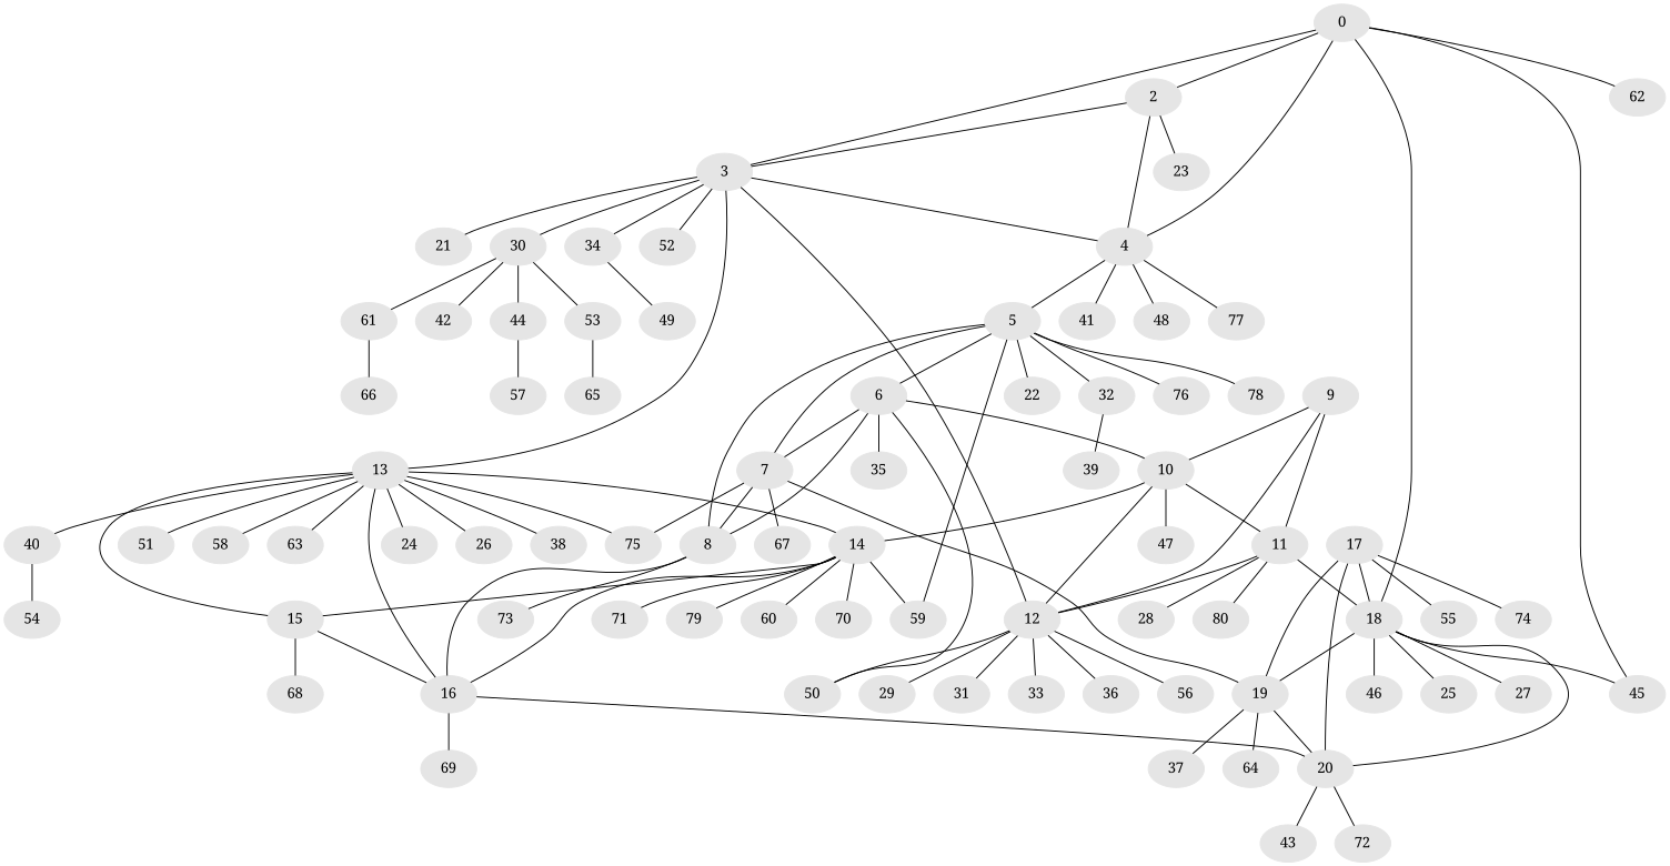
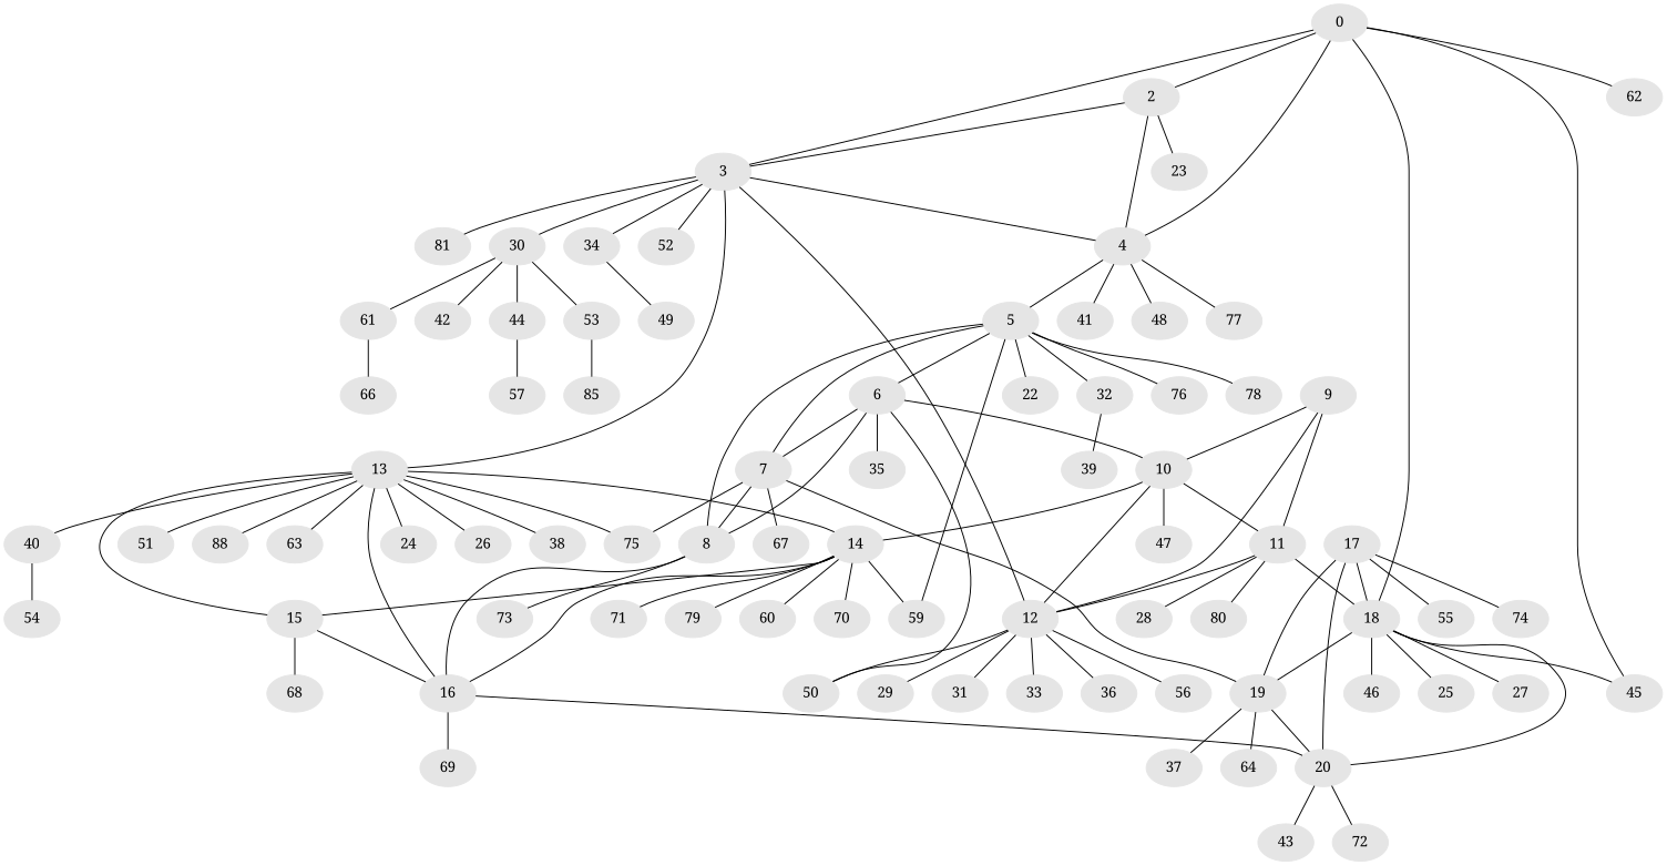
  graph {
    fontname="Noto Serif"
    node [color=gray90 fontname="Noto Serif" style=filled]
    edge [fontname="Noto Serif"]
    n1 [label=0]
    2
    3
    4
    18
    45
    62
    23
    12
    13
-   21
+   21 [label=81]
    30
    34
    52
    5
    41
    48
    77
    19
    20
    25
    27
    46
    50
    29
    31
    33
    36
    56
    75
    16
    14
    15
    24
    26
    38
    40
    51
-   58
+   58 [label=88]
    63
    42
    44
    53
    61
    49
    6
    7
    8
    22
    32
    59
    76
    78
    10
    35
    67
    73
    39
    11
    47
    37
    64
    69
    9
    28
    80
    60
    70
    71
    79
    68
    54
    43
    72
    17
    55
    74
    57
-   65
+   65 [label=85]
    66
    n1 -- 2
    n1 -- 3
    n1 -- 4
    n1 -- 18
    n1 -- 45
    n1 -- 62
    2 -- 3
    2 -- 4
    2 -- 23
    3 -- 4
    3 -- 12
    3 -- 13
    3 -- 21
    3 -- 30
    3 -- 34
    3 -- 52
    4 -- 5
    4 -- 41
    4 -- 48
    4 -- 77
    18 -- 45
    18 -- 19
    18 -- 20
    18 -- 25
    18 -- 27
    18 -- 46
    12 -- 50
    12 -- 29
    12 -- 31
    12 -- 33
    12 -- 36
    12 -- 56
    13 -- 75
    13 -- 16
    13 -- 14
    13 -- 15
    13 -- 24
    13 -- 26
    13 -- 38
    13 -- 40
    13 -- 51
    13 -- 58
    13 -- 63
    30 -- 42
    30 -- 44
    30 -- 53
    30 -- 61
    34 -- 49
    5 -- 6
    5 -- 7
    5 -- 8
    5 -- 22
    5 -- 32
    5 -- 59
    5 -- 76
    5 -- 78
    19 -- 20
    19 -- 37
    19 -- 64
    20 -- 43
    20 -- 72
    16 -- 20
    16 -- 69
    14 -- 16
    14 -- 15
    14 -- 59
    14 -- 60
    14 -- 70
    14 -- 71
    14 -- 79
    15 -- 16
    15 -- 68
    40 -- 54
    44 -- 57
    53 -- 65
    61 -- 66
    6 -- 50
    6 -- 7
    6 -- 8
    6 -- 10
    6 -- 35
    7 -- 19
    7 -- 75
    7 -- 8
    7 -- 67
    8 -- 16
    8 -- 73
    32 -- 39
    10 -- 12
    10 -- 14
    10 -- 11
    10 -- 47
    11 -- 18
    11 -- 12
    11 -- 28
    11 -- 80
    9 -- 12
    9 -- 10
    9 -- 11
    17 -- 18
    17 -- 19
    17 -- 20
    17 -- 55
    17 -- 74
  }
